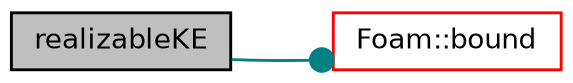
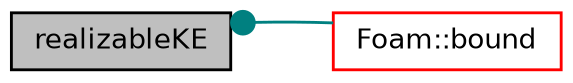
  digraph {
    rankdir=LR
    node [fontname=Helvetica fontsize=10 shape=record]
    n1 [color=black fillcolor=grey75 fontcolor=black height=0.2 label=realizableKE style=filled width=0.4]
    n2 [color=red height=0.2 label="Foam::bound" width=0.4]
-   n1 -> n2 [color=teal fontname=Helvetica fontsize=10 labelfontname=Helvetica labelfontsize=10 style=solid arrowhead=dot]
+   n2 -> n1 [color=teal fontname=Helvetica fontsize=10 labelfontname=Helvetica labelfontsize=10 style=solid arrowhead=dot]
  }
